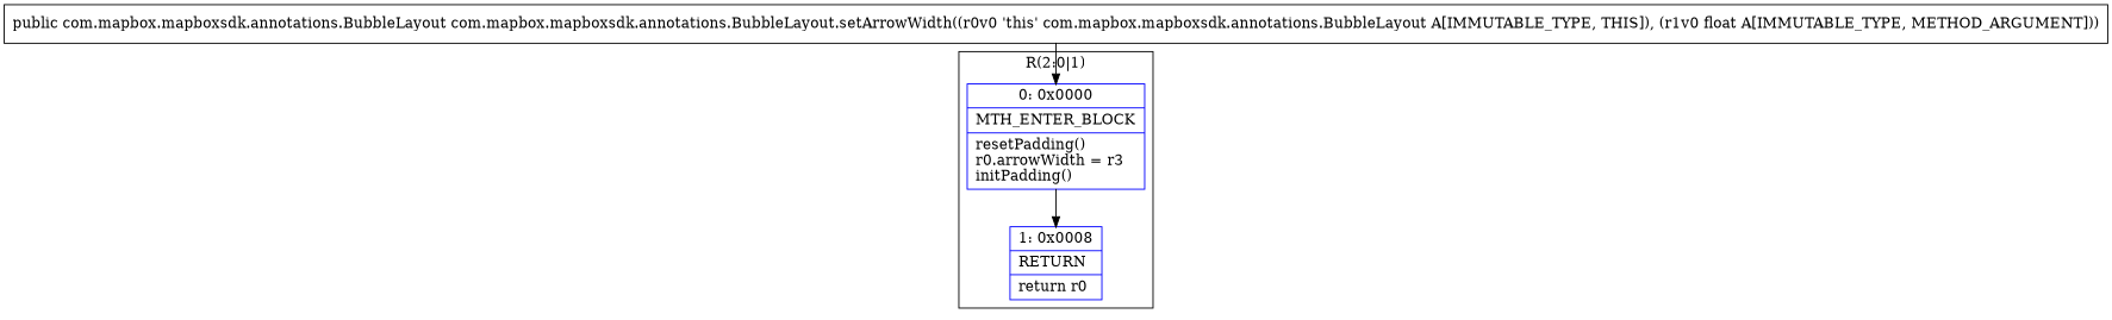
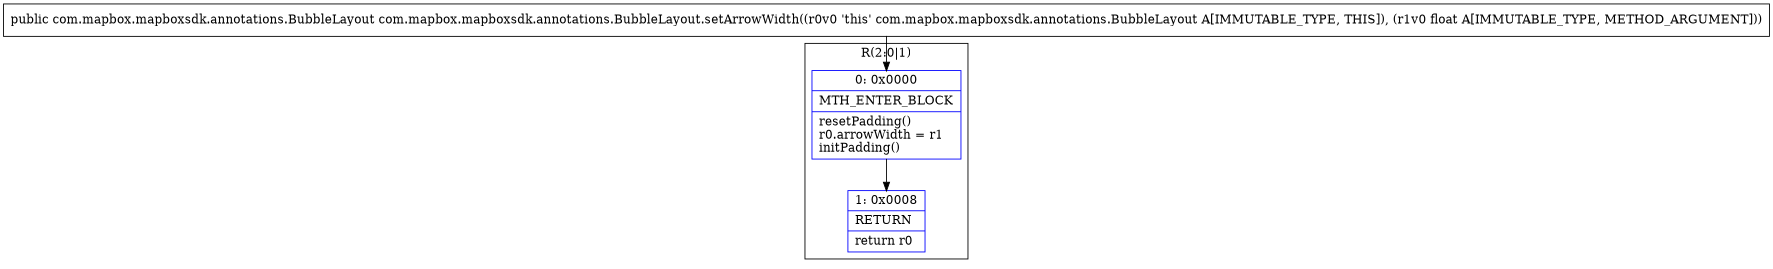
  digraph {
    node [color=blue shape=record]
-   n1 [label="{0\:\ 0x0000|MTH_ENTER_BLOCK\l|resetPadding()\lr0.arrowWidth = r3\linitPadding()\l}"]
+   n1 [label="{0\:\ 0x0000|MTH_ENTER_BLOCK\l|resetPadding()\lr0.arrowWidth = r1\linitPadding()\l}"]
    n2 [label="{1\:\ 0x0008|RETURN\l|return r0\l}"]
    n3 [label="{public com.mapbox.mapboxsdk.annotations.BubbleLayout com.mapbox.mapboxsdk.annotations.BubbleLayout.setArrowWidth((r0v0 'this' com.mapbox.mapboxsdk.annotations.BubbleLayout A[IMMUTABLE_TYPE, THIS]), (r1v0 float A[IMMUTABLE_TYPE, METHOD_ARGUMENT])) }" color=""]
    subgraph cluster_1 {
      label="R(2:0|1)"
      n1
      n2
    }
    n1 -> n2
    n3 -> n1
  }
